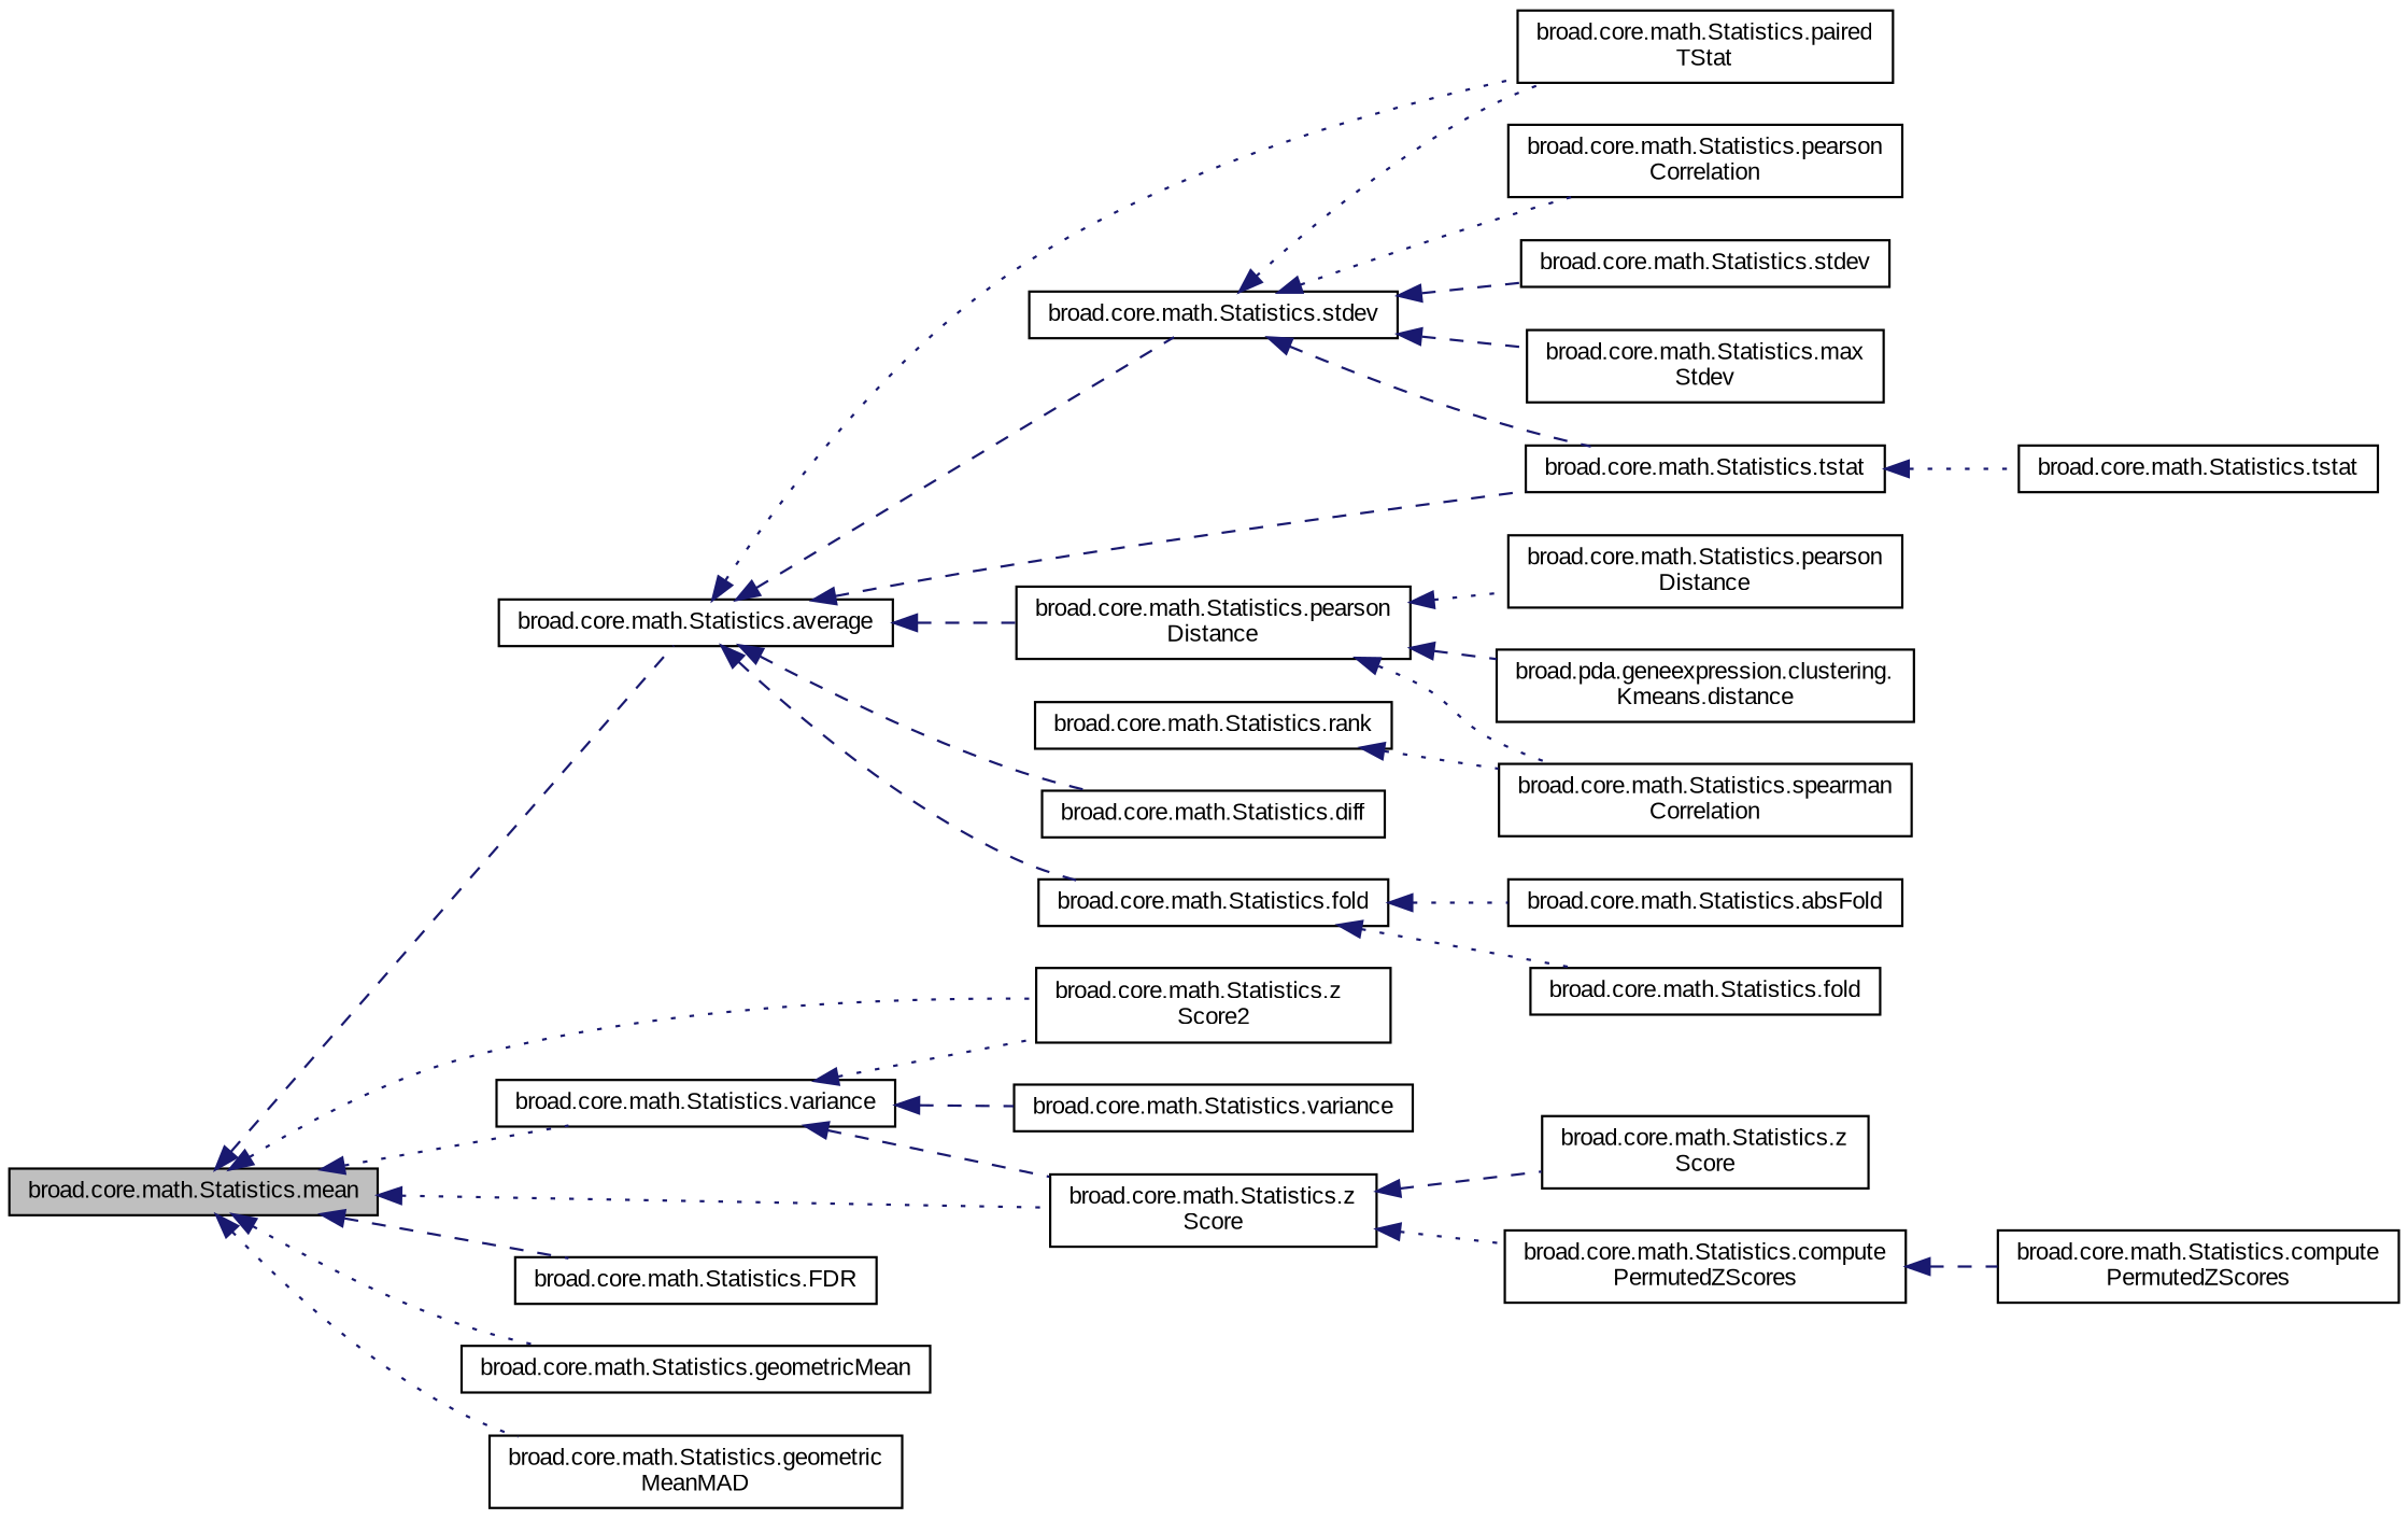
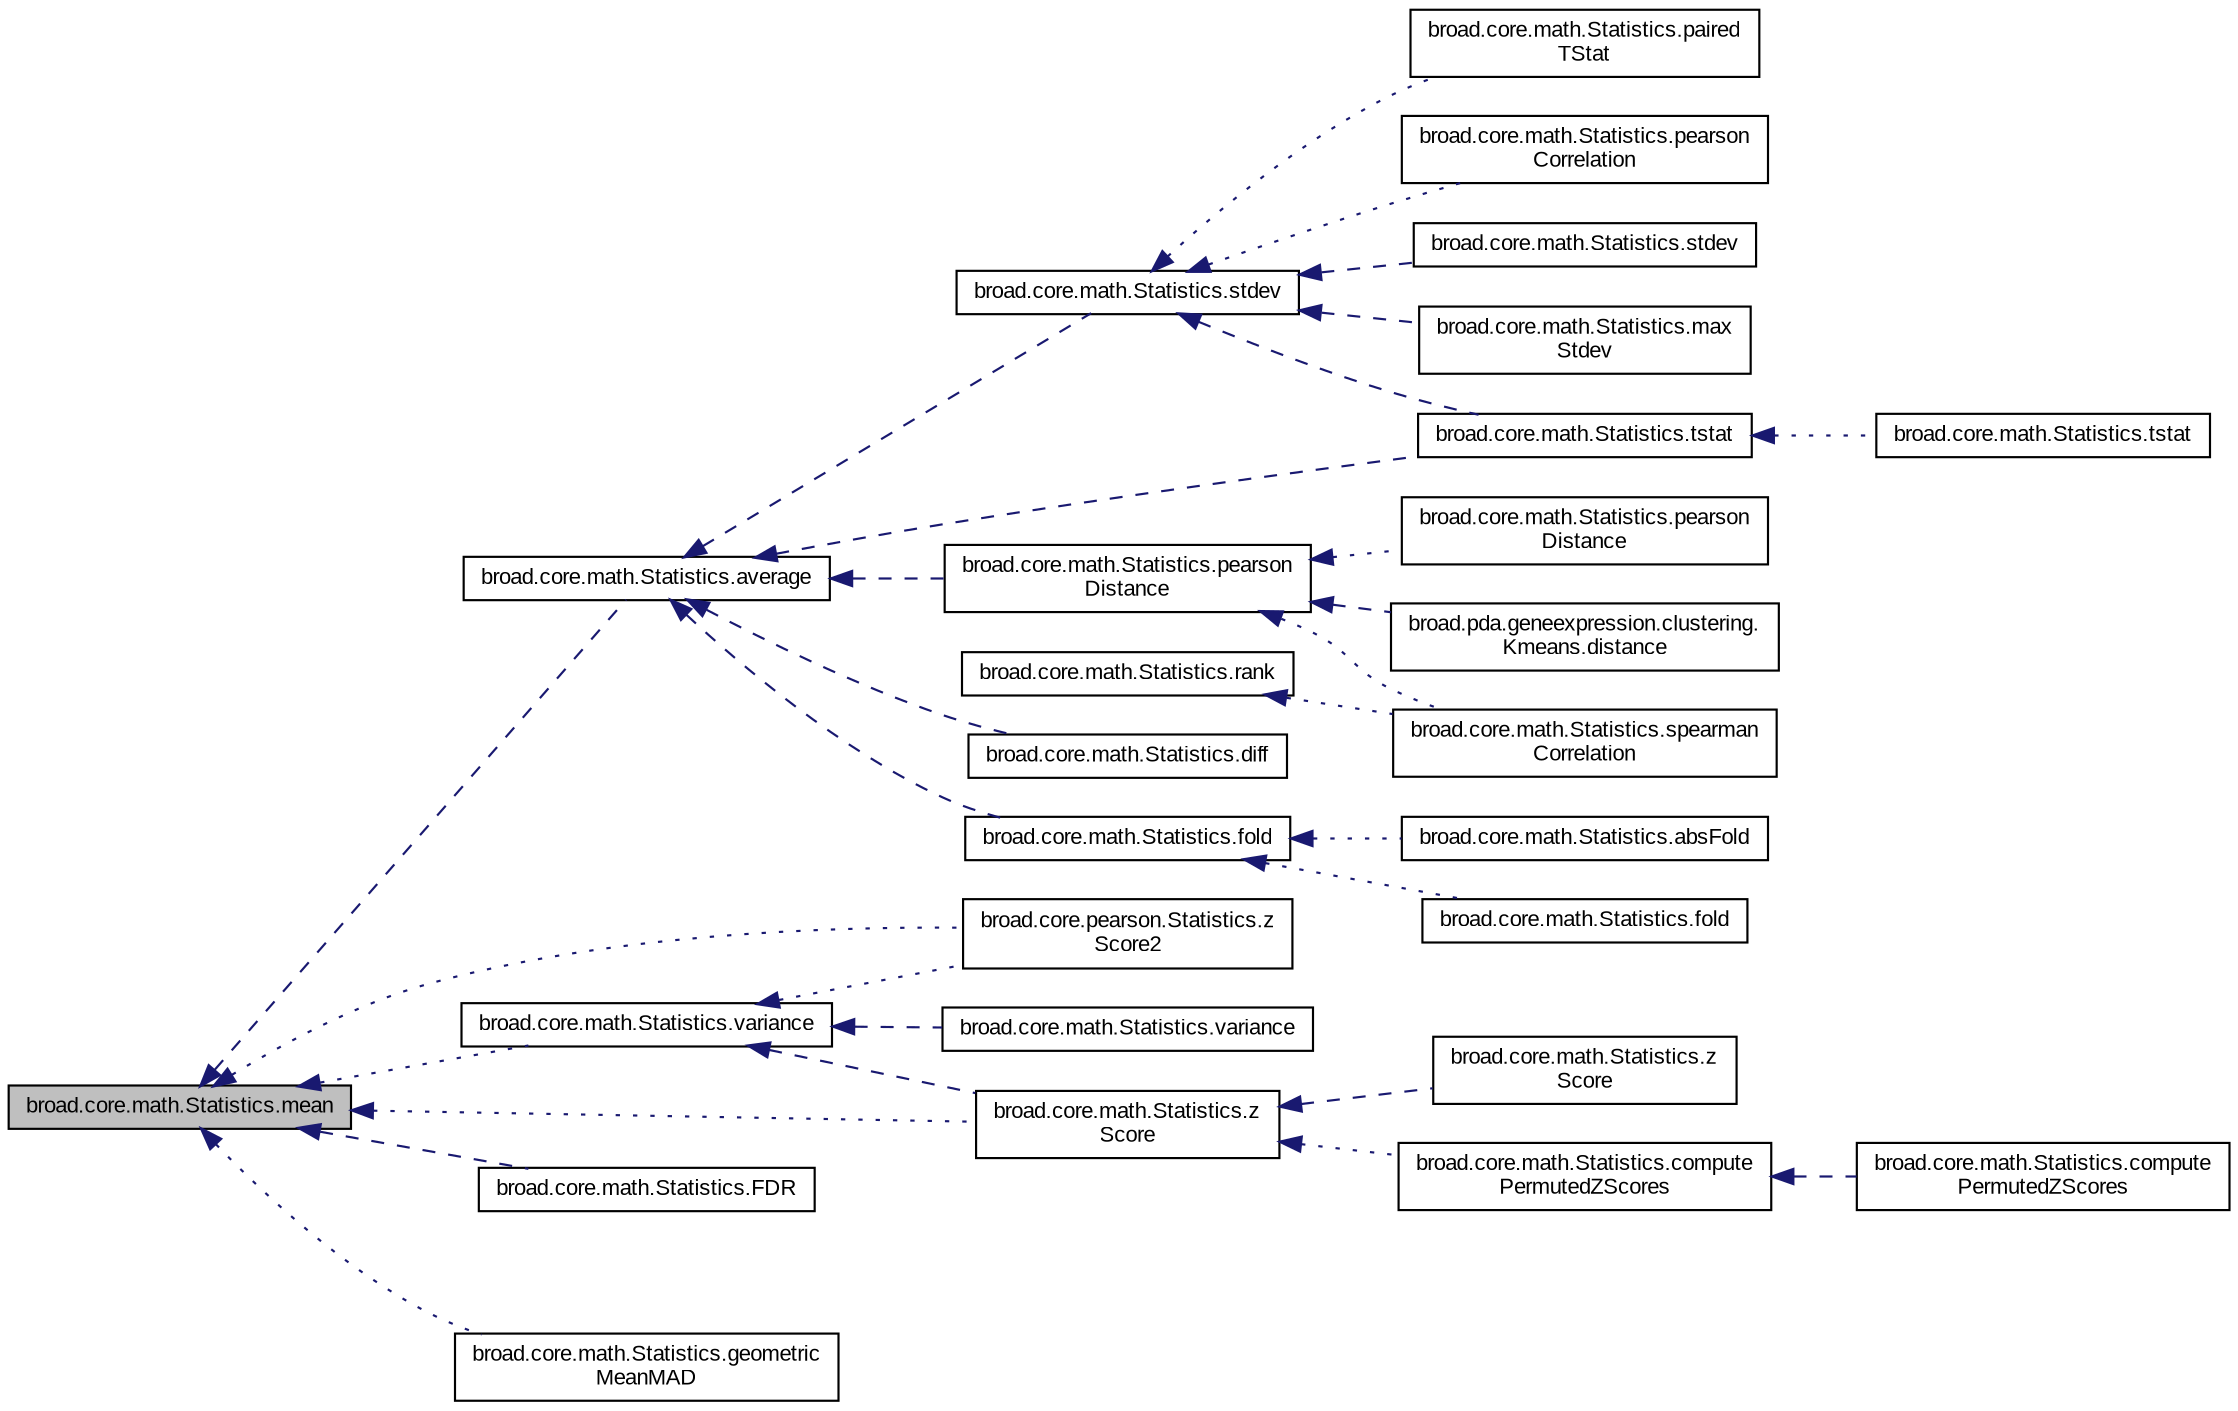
  digraph {
    fontname="Liberation Sans"
    rankdir=LR
    node [color=black fillcolor=white fontname="Liberation Sans" fontsize=10 shape=record style=filled]
    edge [color=midnightblue dir=back fontname="Liberation Sans" fontsize=10 labelfontname=Helvetica labelfontsize=10 style=dotted]
    n1 [fillcolor=grey75 fontcolor=black height=0.2 label="broad.core.math.Statistics.mean" width=0.4]
    n2 [height=0.2 label="broad.core.math.Statistics.average" width=0.4]
    n3 [height=0.2 label="broad.core.math.Statistics.variance" width=0.4]
    n4 [height=0.2 label="broad.core.math.Statistics.z\lScore" width=0.4]
-   n5 [height=0.2 label="broad.core.math.Statistics.z\lScore2" width=0.4]
+   n5 [height=0.2 label="broad.core.pearson.Statistics.z\lScore2" width=0.4]
    n6 [height=0.2 label="broad.core.math.Statistics.FDR" width=0.4]
-   n7 [height=0.2 label="broad.core.math.Statistics.geometricMean" width=0.4]
    n8 [height=0.2 label="broad.core.math.Statistics.geometric\lMeanMAD" width=0.4]
    n9 [height=0.2 label="broad.core.math.Statistics.tstat" width=0.4]
    n10 [height=0.2 label="broad.core.math.Statistics.diff" width=0.4]
    n11 [height=0.2 label="broad.core.math.Statistics.paired\lTStat" width=0.4]
    n12 [height=0.2 label="broad.core.math.Statistics.stdev" width=0.4]
    n13 [height=0.2 label="broad.core.math.Statistics.pearson\lDistance" width=0.4]
    n14 [height=0.2 label="broad.core.math.Statistics.fold" width=0.4]
    n15 [height=0.2 label="broad.core.math.Statistics.variance" width=0.4]
    n16 [height=0.2 label="broad.core.math.Statistics.z\lScore" width=0.4]
    n17 [height=0.2 label="broad.core.math.Statistics.compute\lPermutedZScores" width=0.4]
    n18 [height=0.2 label="broad.core.math.Statistics.tstat" width=0.4]
    n19 [height=0.2 label="broad.core.math.Statistics.pearson\lCorrelation" width=0.4]
    n20 [height=0.2 label="broad.core.math.Statistics.stdev" width=0.4]
    n21 [height=0.2 label="broad.core.math.Statistics.max\lStdev" width=0.4]
    n22 [height=0.2 label="broad.core.math.Statistics.pearson\lDistance" width=0.4]
    n23 [height=0.2 label="broad.core.math.Statistics.spearman\lCorrelation" width=0.4]
    n24 [height=0.2 label="broad.pda.geneexpression.clustering.\lKmeans.distance" width=0.4]
    n25 [height=0.2 label="broad.core.math.Statistics.rank" width=0.4]
    n26 [height=0.2 label="broad.core.math.Statistics.absFold" width=0.4]
    n27 [height=0.2 label="broad.core.math.Statistics.fold" width=0.4]
    n28 [height=0.2 label="broad.core.math.Statistics.compute\lPermutedZScores" width=0.4]
    n1 -> n2 [style=dashed]
    n1 -> n3
    n1 -> n4
    n1 -> n5
    n1 -> n6 [style=dashed]
-   n1 -> n7
    n1 -> n8
    n2 -> n9 [style=dashed]
    n2 -> n10 [style=dashed]
-   n2 -> n11
    n2 -> n12 [style=dashed]
    n2 -> n13 [style=dashed]
    n2 -> n14 [style=dashed]
    n3 -> n4 [style=dashed]
    n3 -> n5
    n3 -> n15 [style=dashed]
    n4 -> n16 [style=dashed]
    n4 -> n17
    n9 -> n18
    n12 -> n9 [style=dashed]
    n12 -> n11
    n12 -> n19
    n12 -> n20 [style=dashed]
    n12 -> n21 [style=dashed]
    n13 -> n22
    n13 -> n23
    n13 -> n24 [style=dashed]
    n14 -> n26
    n14 -> n27
    n17 -> n28 [style=dashed]
    n25 -> n23
  }
